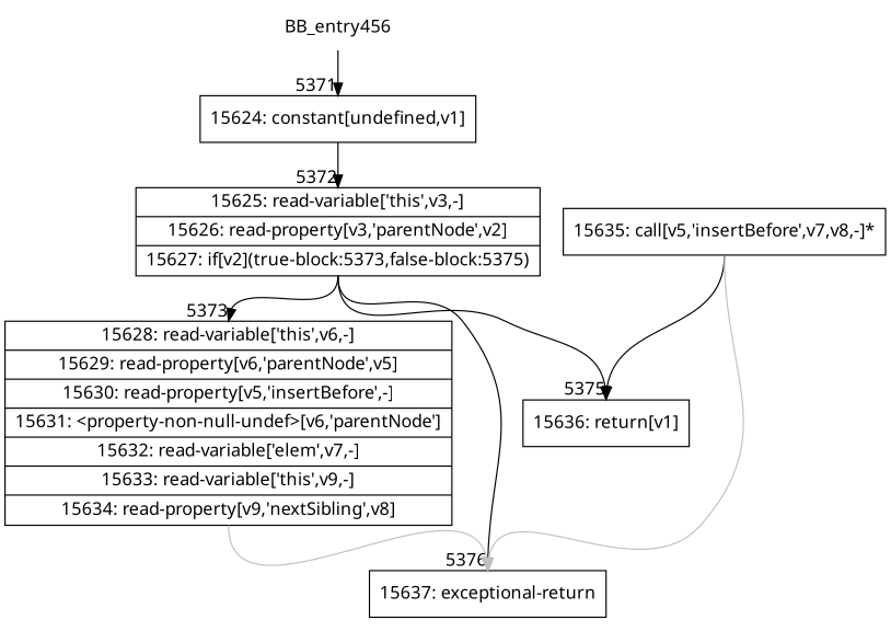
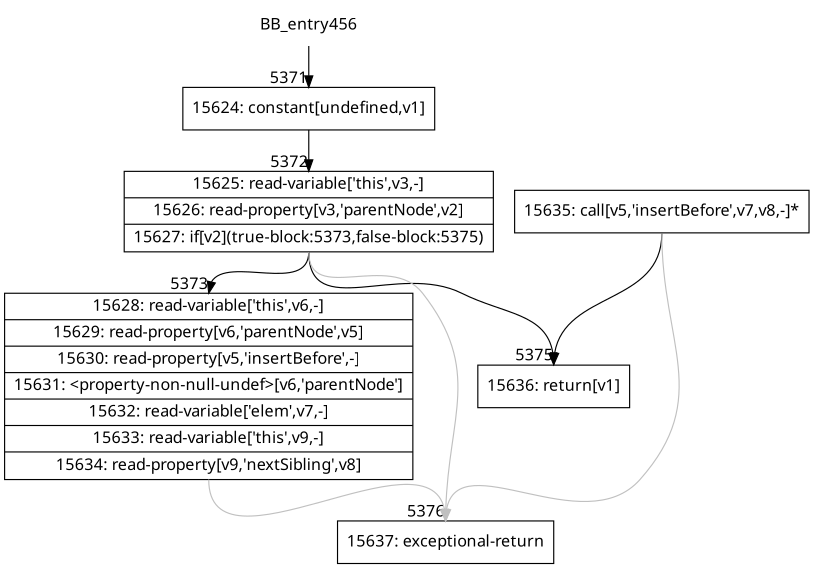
  digraph {
    fontname="Noto Sans"
    rankdir=TD
    node [fontname="Noto Sans" shape=record]
    edge [fontname="Noto Sans" headport=n tailport=s]
    n1 [label=BB_entry456 shape=none]
    n2 [label="{15624: constant[undefined,v1]}"]
    n3 [label="{15625: read-variable['this',v3,-]|15626: read-property[v3,'parentNode',v2]|15627: if[v2](true-block:5373,false-block:5375)}"]
    n4 [label="{15628: read-variable['this',v6,-]|15629: read-property[v6,'parentNode',v5]|15630: read-property[v5,'insertBefore',-]|15631: \<property-non-null-undef\>[v6,'parentNode']|15632: read-variable['elem',v7,-]|15633: read-variable['this',v9,-]|15634: read-property[v9,'nextSibling',v8]}"]
    n5 [label="{15636: return[v1]}"]
    n6 [label="{15637: exceptional-return}"]
    n7 [label="{15635: call[v5,'insertBefore',v7,v8,-]*}"]
    n1 -> n2 [headlabel="    5371"]
    n2 -> n3 [headlabel="      5372"]
    n3 -> n4 [headlabel="      5373"]
    n3 -> n5 [headlabel="      5375"]
-   n3 -> n6 [color=black headlabel="      5376"]
+   n3 -> n6 [color=gray headlabel="      5376"]
    n4 -> n6 [color=gray]
    n7 -> n5
    n7 -> n6 [color=gray]
  }
